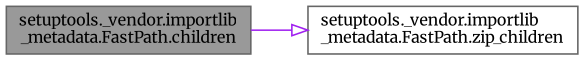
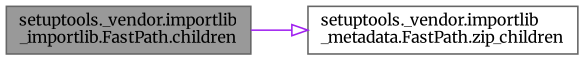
  digraph {
    rankdir=LR
    fontname=Merriweather
    node [fontname=Merriweather fontsize=10 shape=box style=filled]
-   n1 [color=gray40 fillcolor=grey60 fontcolor=black height=0.2 label="setuptools._vendor.importlib\l_metadata.FastPath.children" width=0.4]
+   n1 [color=gray40 fillcolor=grey60 fontcolor=black height=0.2 label="setuptools._vendor.importlib\l_importlib.FastPath.children" width=0.4]
    n2 [color=grey40 fillcolor=white height=0.2 label="setuptools._vendor.importlib\l_metadata.FastPath.zip_children" width=0.4]
    n1 -> n2 [color=purple fontname=Merriweather fontsize=10 labelfontname=Helvetica labelfontsize=10 style=solid arrowhead=onormal]
  }
